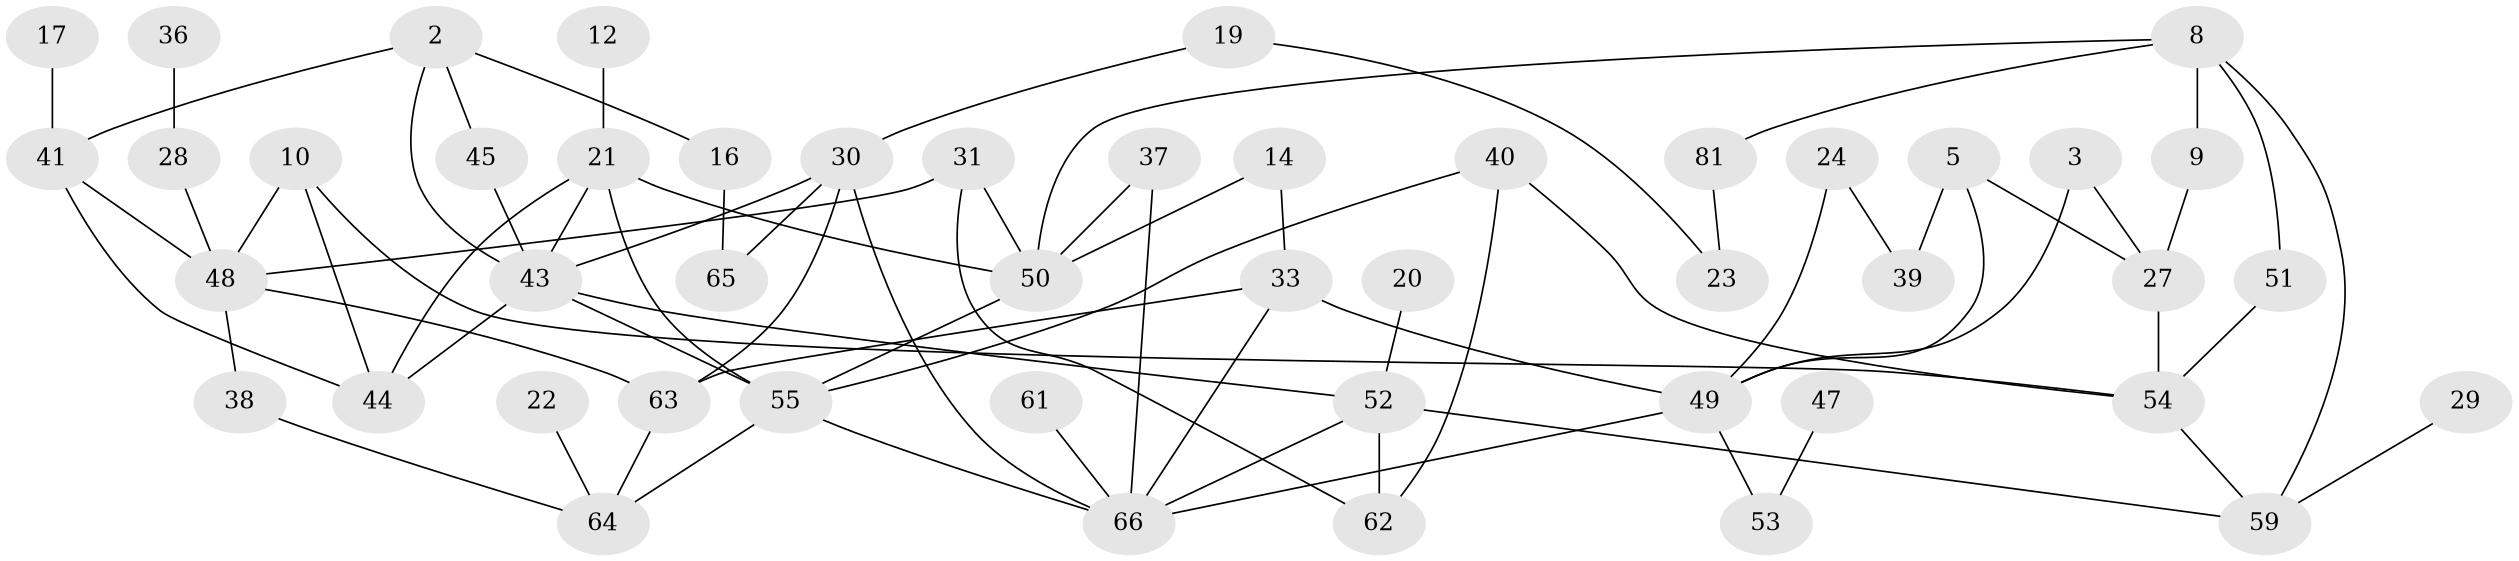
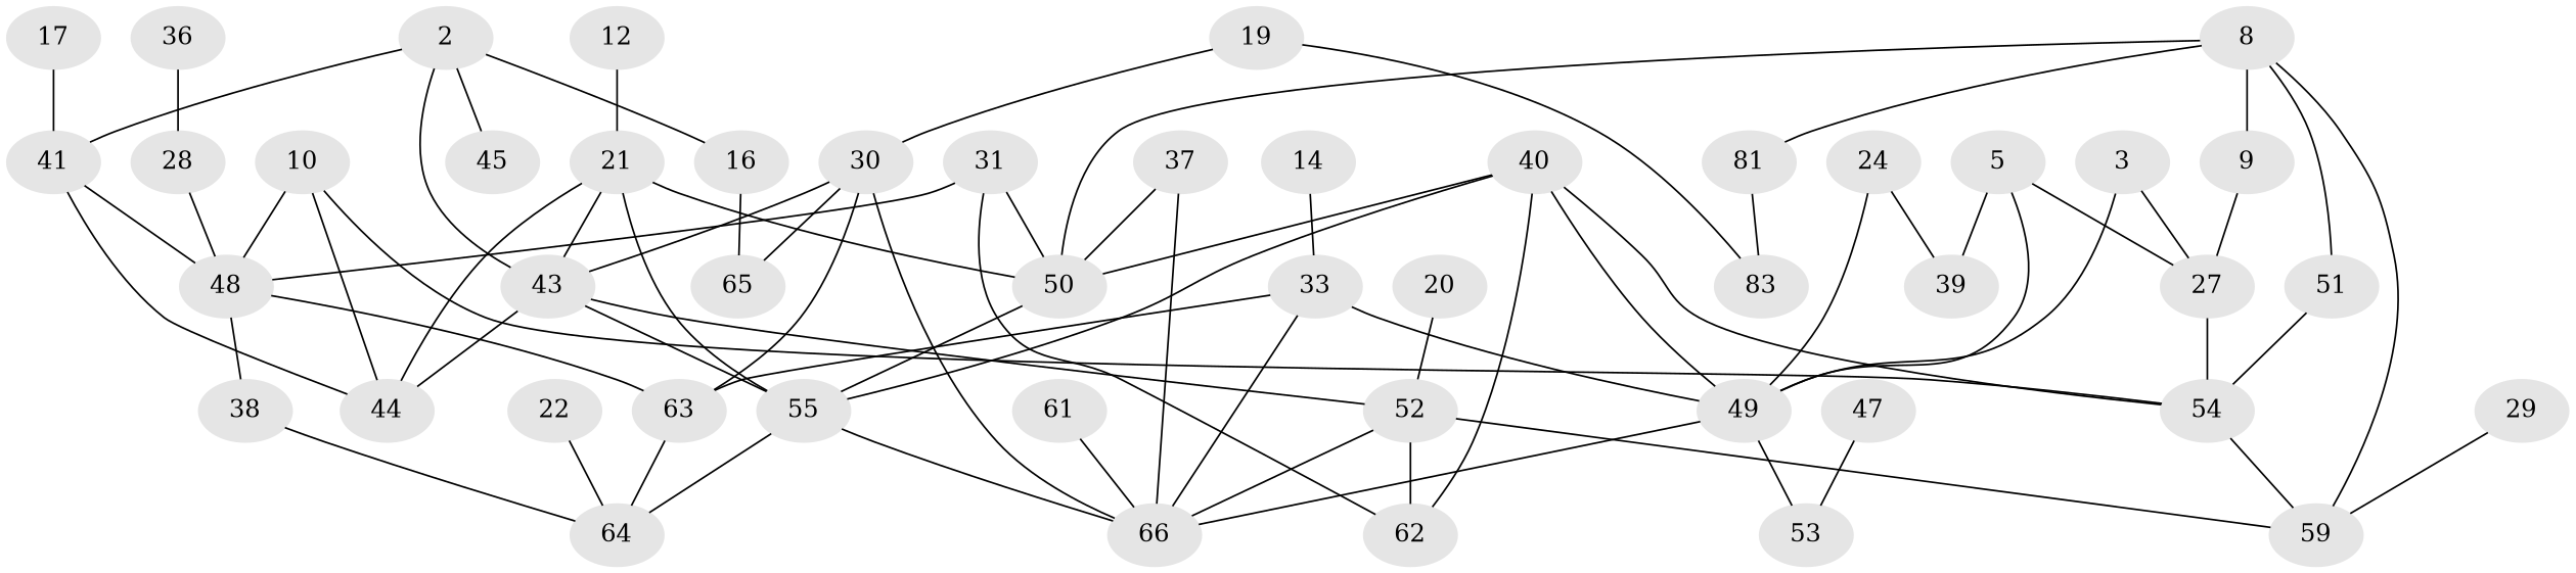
  graph {
    node [color=gray90 style=filled]
    edge [weight=1.0]
    n1 [label=45]
    2
    16
    41
    43
    65
    44
    48
    52
    55
    3
    27
    49
    54
    66
    53
    5
    39
    8
    9
    n21 [label=81]
    50
    51
    59
-   23
+   23 [label=83]
    10
    63
    38
    12
    21
    14
    33
    17
    19
    30
    20
    62
    64
    22
    24
    28
    29
    31
    37
    36
    40
    47
    61
-   n1 -- 43
    2 -- n1
    2 -- 16
    2 -- 41
    2 -- 43
    16 -- 65
    41 -- 44
    41 -- 48
    43 -- 44
    43 -- 52
    43 -- 55
    48 -- 63
    48 -- 38
    52 -- 66
    52 -- 59
    52 -- 62
    55 -- 66
    55 -- 64
    3 -- 27
    3 -- 49
    27 -- 54
    49 -- 66
    49 -- 53
    54 -- 59
    5 -- 27
    5 -- 49
    5 -- 39
    8 -- 9
    8 -- n21
    8 -- 50
    8 -- 51
    8 -- 59
    9 -- 27
    n21 -- 23
    50 -- 55
    51 -- 54
    10 -- 44
    10 -- 48
    10 -- 54
    63 -- 64
    38 -- 64
    12 -- 21
    21 -- 43
    21 -- 44 [weight=2.0]
    21 -- 55
    21 -- 50
-   14 -- 50
+   40 -- 50
    14 -- 33
    33 -- 49
    33 -- 66
    33 -- 63
    17 -- 41
    19 -- 23
    19 -- 30
    30 -- 43
    30 -- 65
    30 -- 66
    30 -- 63
    20 -- 52
    22 -- 64
    24 -- 49
    24 -- 39
    28 -- 48
    29 -- 59
    31 -- 48
    31 -- 50
    31 -- 62
    37 -- 66
    37 -- 50
    36 -- 28
    40 -- 55
+   40 -- 49
    40 -- 54
    40 -- 62
    47 -- 53
    61 -- 66
  }
